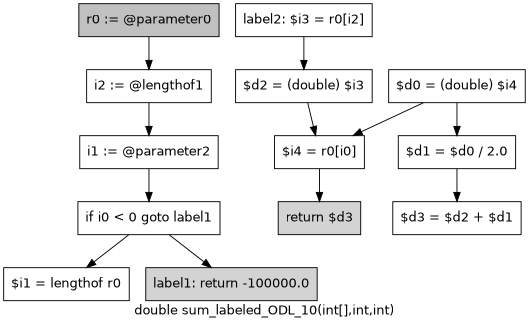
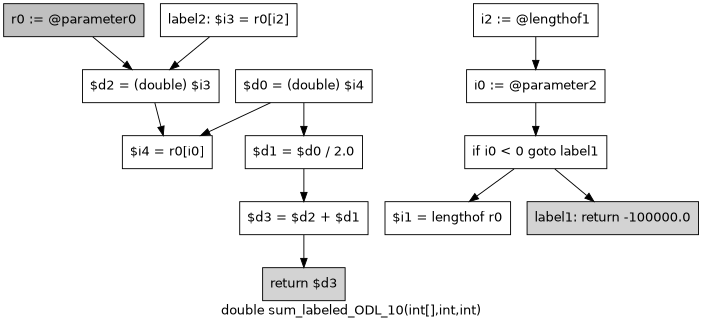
  digraph {
    fontname="DejaVu Sans"
    label="double sum_labeled_ODL_10(int[],int,int)"
    node [fontname="DejaVu Sans" shape=box]
    edge [fontname="DejaVu Sans"]
    n1 [fillcolor=gray label="r0 := @parameter0" style=filled]
    n2 [label="i2 := @lengthof1"]
-   n3 [label="i1 := @parameter2"]
+   n3 [label="i0 := @parameter2"]
    n4 [label="if i0 < 0 goto label1"]
    n5 [label="$i1 = lengthof r0"]
    n6 [fillcolor=lightgray label="label1: return -100000.0" style=filled]
    n7 [label="label2: $i3 = r0[i2]"]
    n8 [label="$d2 = (double) $i3"]
    n9 [label="$i4 = r0[i0]"]
    n10 [label="$d0 = (double) $i4"]
    n11 [label="$d1 = $d0 / 2.0"]
    n12 [label="$d3 = $d2 + $d1"]
    n13 [fillcolor=lightgray label="return $d3" style=filled]
-   n1 -> n2
+   n1 -> n8
    n2 -> n3
    n3 -> n4
    n4 -> n5
    n4 -> n6
    n7 -> n8
    n8 -> n9
    n10 -> n9
    n10 -> n11
    n11 -> n12
-   n9 -> n13
+   n12 -> n13
  }
